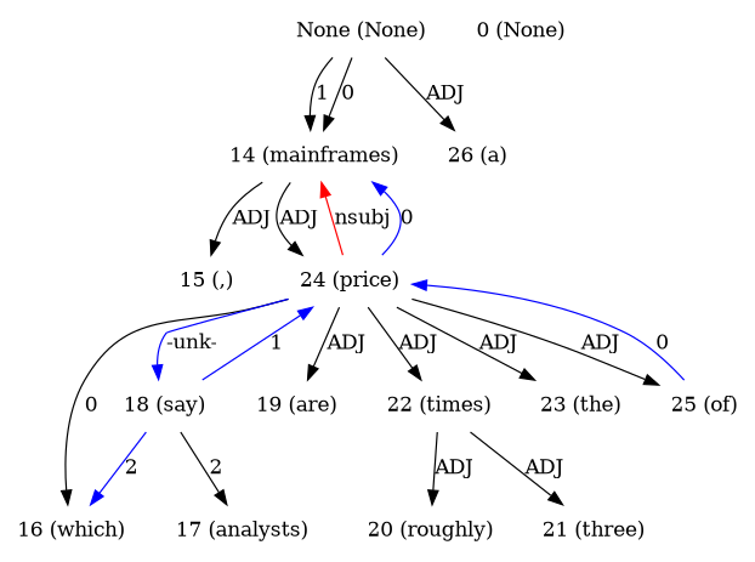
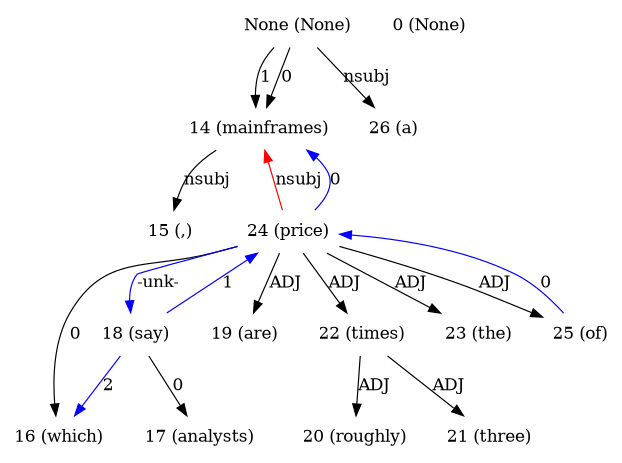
  digraph {
    node [shape=plaintext]
    edge [dir=forward]
    n1 [label="None (None)"]
    n2 [label="14 (mainframes)"]
    n3 [label="26 (a)"]
    n4 [label="15 (,)"]
    n5 [label="24 (price)"]
    n6 [label="16 (which)"]
    n7 [label="18 (say)"]
    n8 [label="19 (are)"]
    n9 [label="22 (times)"]
    n10 [label="23 (the)"]
    n11 [label="25 (of)"]
    n12 [label="0 (None)"]
    n13 [label="17 (analysts)"]
    n14 [label="20 (roughly)"]
    n15 [label="21 (three)"]
    n1 -> n2 [label=1]
    n1 -> n2 [label=0]
-   n1 -> n3 [label=ADJ]
-   n2 -> n4 [label=ADJ]
-   n2 -> n5 [label=ADJ]
+   n1 -> n3 [label=nsubj]
+   n2 -> n4 [label=nsubj]
    n5 -> n2 [color=red label=nsubj]
    n5 -> n2 [color=blue label=0]
    n5 -> n6 [label=0]
    n5 -> n7 [color=blue label="-unk-"]
    n5 -> n8 [label=ADJ]
    n5 -> n9 [label=ADJ]
    n5 -> n10 [label=ADJ]
    n5 -> n11 [label=ADJ]
    n7 -> n5 [color=blue label=1]
    n7 -> n6 [color=blue label=2]
-   n7 -> n13 [label=2]
+   n7 -> n13 [label=0]
    n9 -> n14 [label=ADJ]
    n9 -> n15 [label=ADJ]
    n11 -> n5 [color=blue label=0]
  }
